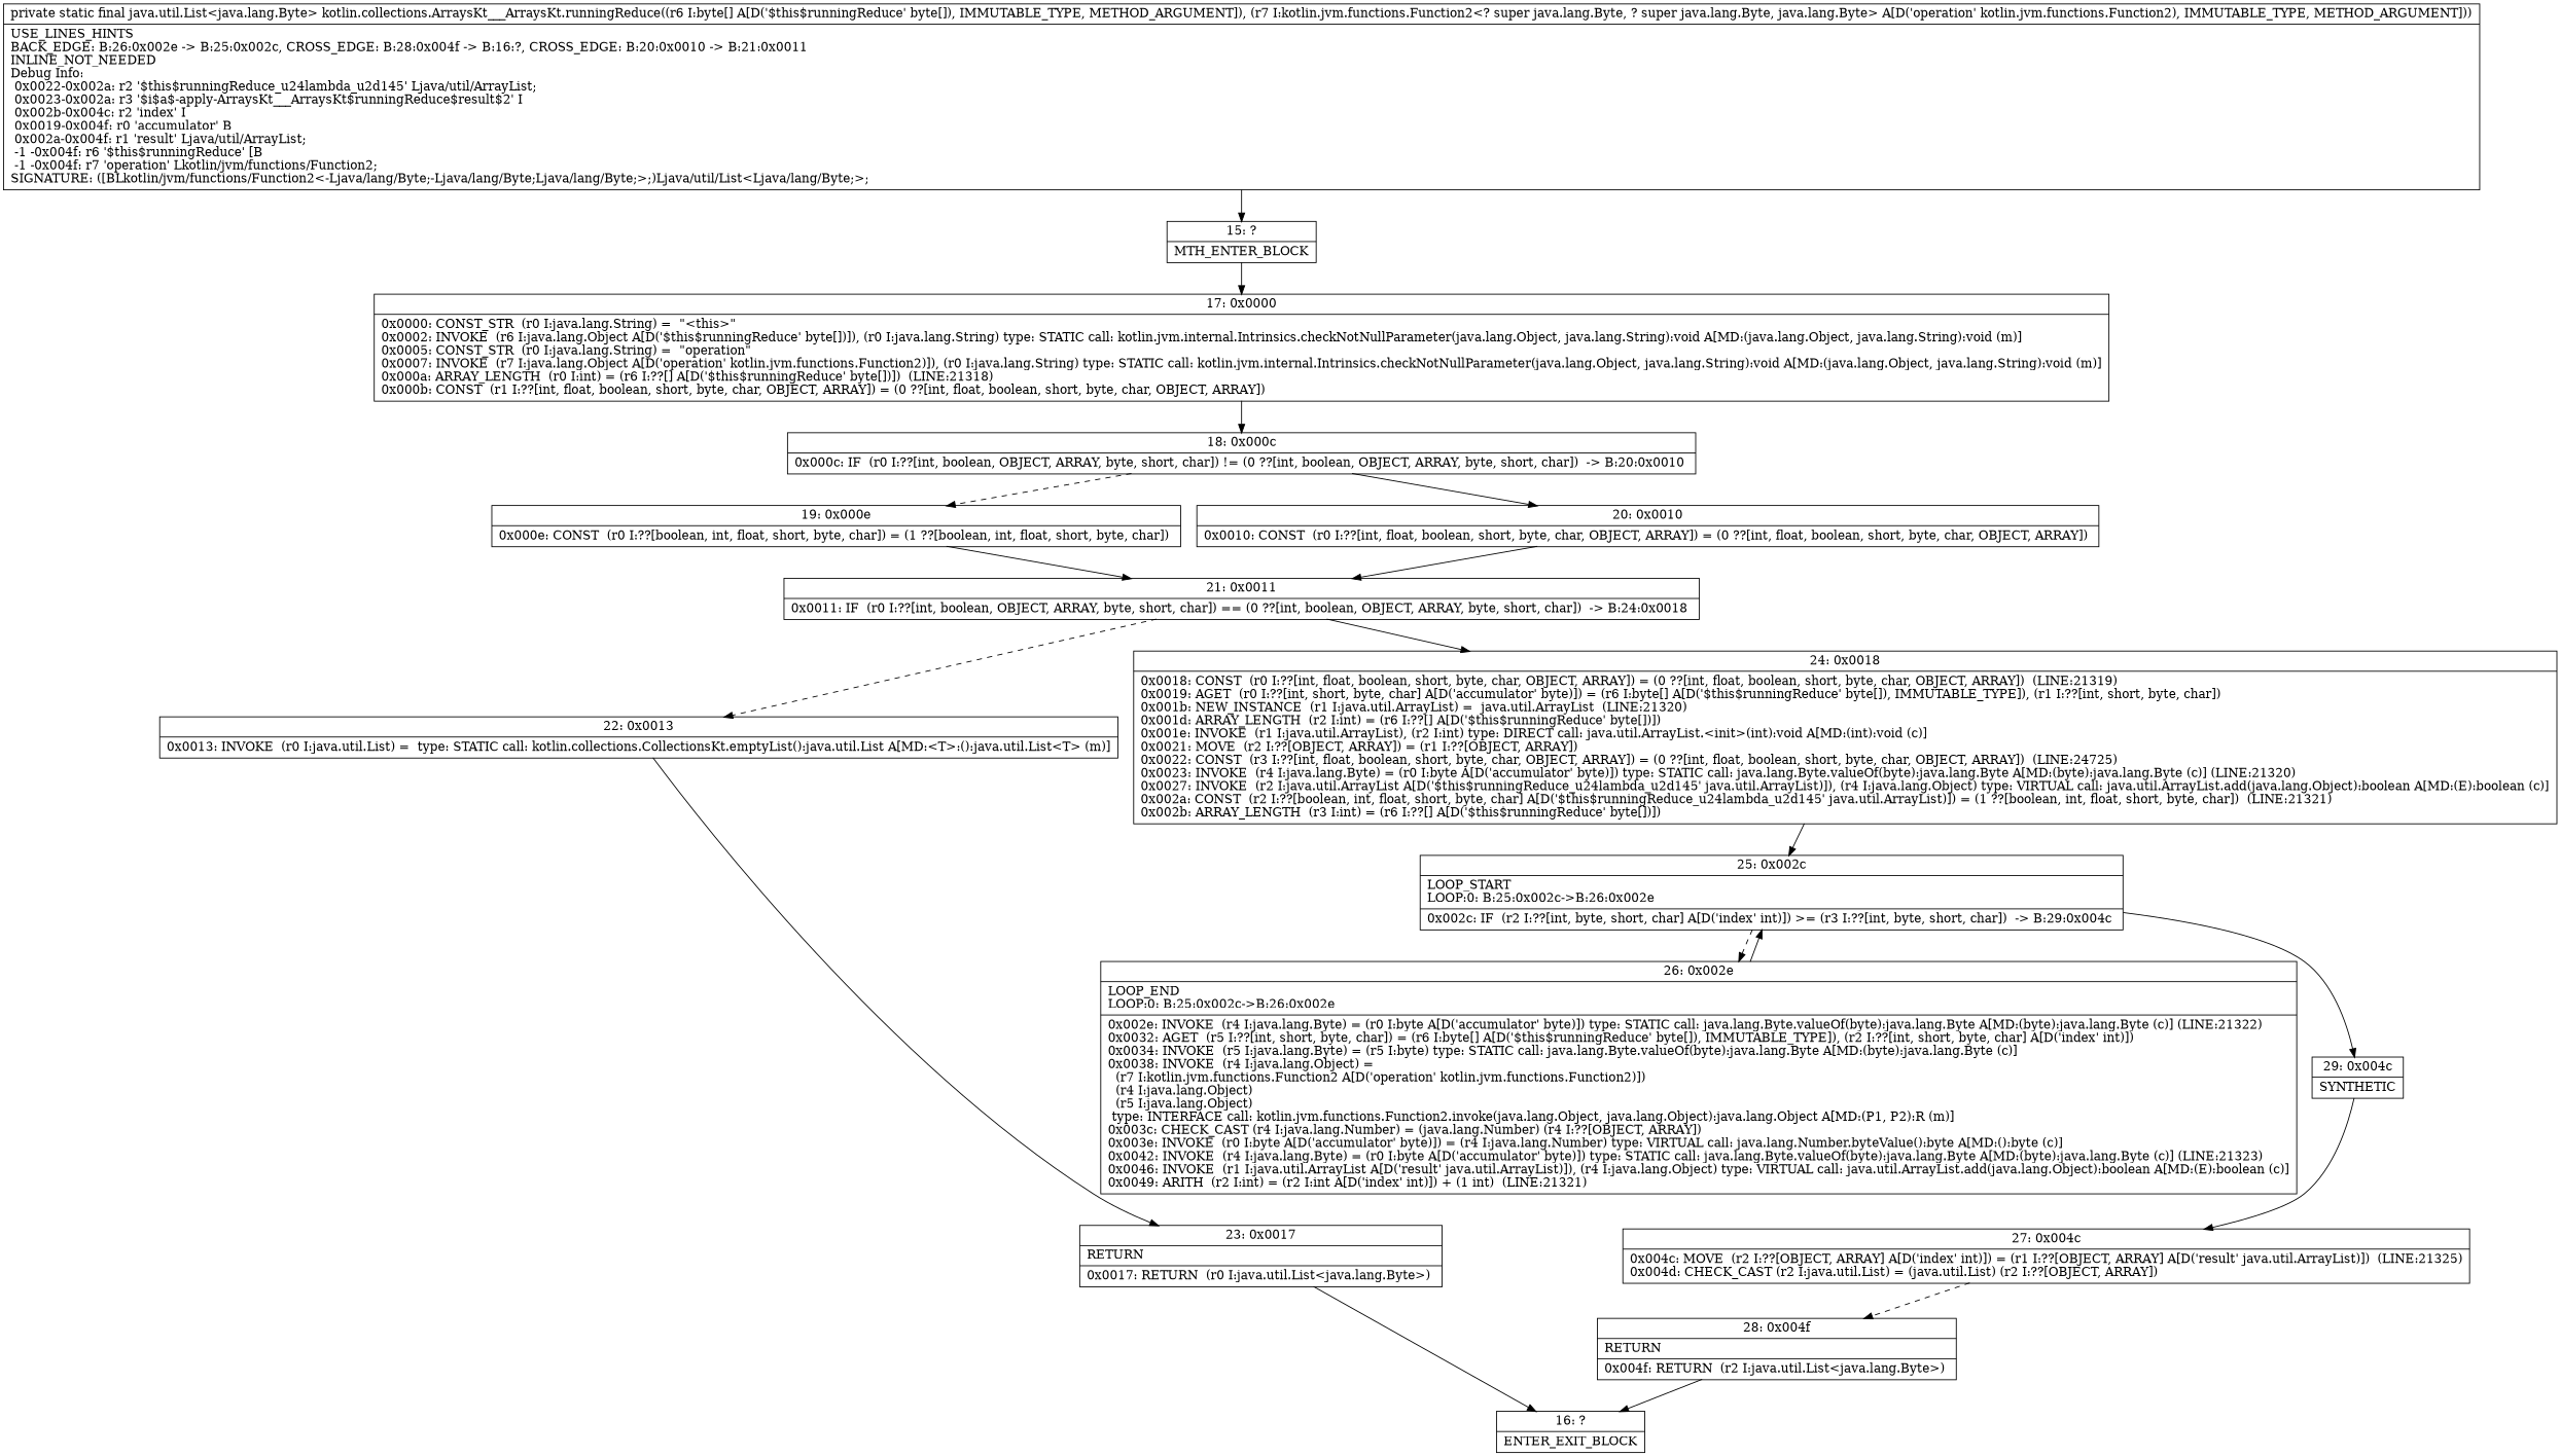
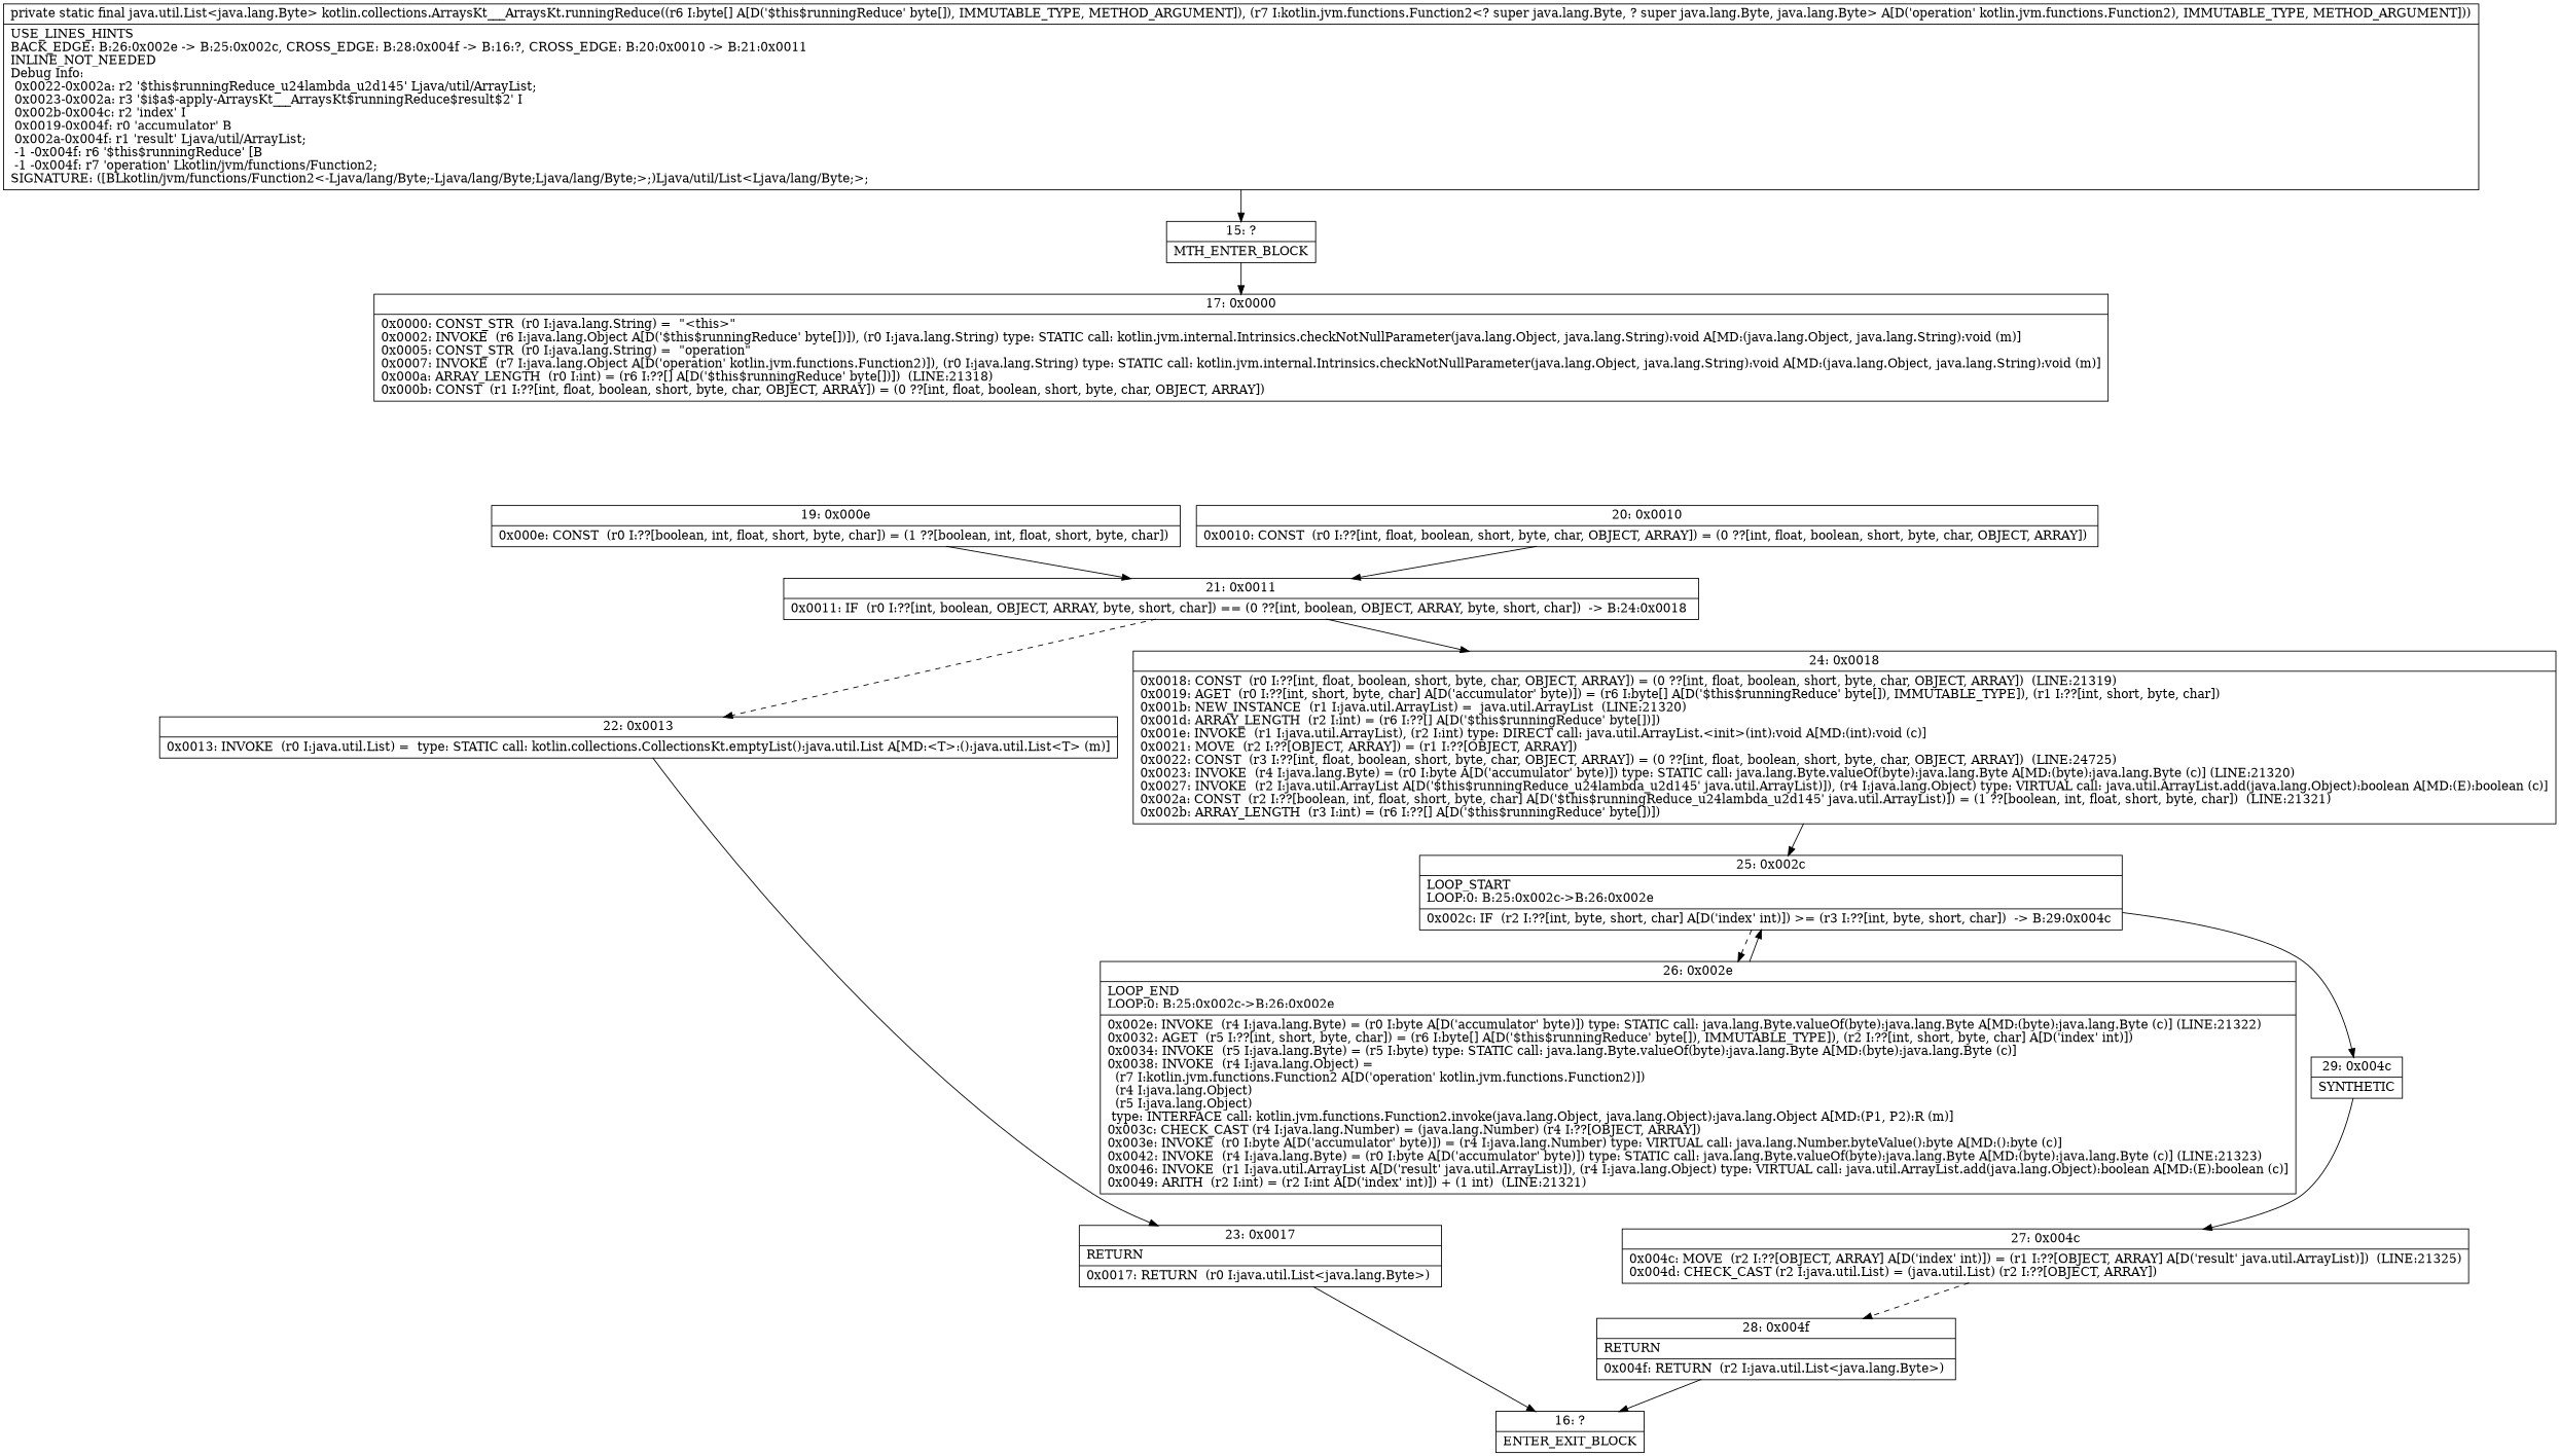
  digraph {
    node [shape=record]
    n1 [label="{15\:\ ?|MTH_ENTER_BLOCK\l}"]
    n2 [label="{17\:\ 0x0000|0x0000: CONST_STR  (r0 I:java.lang.String) =  \"\<this\>\" \l0x0002: INVOKE  (r6 I:java.lang.Object A[D('$this$runningReduce' byte[])]), (r0 I:java.lang.String) type: STATIC call: kotlin.jvm.internal.Intrinsics.checkNotNullParameter(java.lang.Object, java.lang.String):void A[MD:(java.lang.Object, java.lang.String):void (m)]\l0x0005: CONST_STR  (r0 I:java.lang.String) =  \"operation\" \l0x0007: INVOKE  (r7 I:java.lang.Object A[D('operation' kotlin.jvm.functions.Function2)]), (r0 I:java.lang.String) type: STATIC call: kotlin.jvm.internal.Intrinsics.checkNotNullParameter(java.lang.Object, java.lang.String):void A[MD:(java.lang.Object, java.lang.String):void (m)]\l0x000a: ARRAY_LENGTH  (r0 I:int) = (r6 I:??[] A[D('$this$runningReduce' byte[])])  (LINE:21318)\l0x000b: CONST  (r1 I:??[int, float, boolean, short, byte, char, OBJECT, ARRAY]) = (0 ??[int, float, boolean, short, byte, char, OBJECT, ARRAY]) \l}"]
-   n3 [label="{18\:\ 0x000c|0x000c: IF  (r0 I:??[int, boolean, OBJECT, ARRAY, byte, short, char]) != (0 ??[int, boolean, OBJECT, ARRAY, byte, short, char])  \-\> B:20:0x0010 \l}"]
    n4 [label="{19\:\ 0x000e|0x000e: CONST  (r0 I:??[boolean, int, float, short, byte, char]) = (1 ??[boolean, int, float, short, byte, char]) \l}"]
    n5 [label="{20\:\ 0x0010|0x0010: CONST  (r0 I:??[int, float, boolean, short, byte, char, OBJECT, ARRAY]) = (0 ??[int, float, boolean, short, byte, char, OBJECT, ARRAY]) \l}"]
    n6 [label="{21\:\ 0x0011|0x0011: IF  (r0 I:??[int, boolean, OBJECT, ARRAY, byte, short, char]) == (0 ??[int, boolean, OBJECT, ARRAY, byte, short, char])  \-\> B:24:0x0018 \l}"]
    n7 [label="{22\:\ 0x0013|0x0013: INVOKE  (r0 I:java.util.List) =  type: STATIC call: kotlin.collections.CollectionsKt.emptyList():java.util.List A[MD:\<T\>:():java.util.List\<T\> (m)]\l}"]
    n8 [label="{24\:\ 0x0018|0x0018: CONST  (r0 I:??[int, float, boolean, short, byte, char, OBJECT, ARRAY]) = (0 ??[int, float, boolean, short, byte, char, OBJECT, ARRAY])  (LINE:21319)\l0x0019: AGET  (r0 I:??[int, short, byte, char] A[D('accumulator' byte)]) = (r6 I:byte[] A[D('$this$runningReduce' byte[]), IMMUTABLE_TYPE]), (r1 I:??[int, short, byte, char]) \l0x001b: NEW_INSTANCE  (r1 I:java.util.ArrayList) =  java.util.ArrayList  (LINE:21320)\l0x001d: ARRAY_LENGTH  (r2 I:int) = (r6 I:??[] A[D('$this$runningReduce' byte[])]) \l0x001e: INVOKE  (r1 I:java.util.ArrayList), (r2 I:int) type: DIRECT call: java.util.ArrayList.\<init\>(int):void A[MD:(int):void (c)]\l0x0021: MOVE  (r2 I:??[OBJECT, ARRAY]) = (r1 I:??[OBJECT, ARRAY]) \l0x0022: CONST  (r3 I:??[int, float, boolean, short, byte, char, OBJECT, ARRAY]) = (0 ??[int, float, boolean, short, byte, char, OBJECT, ARRAY])  (LINE:24725)\l0x0023: INVOKE  (r4 I:java.lang.Byte) = (r0 I:byte A[D('accumulator' byte)]) type: STATIC call: java.lang.Byte.valueOf(byte):java.lang.Byte A[MD:(byte):java.lang.Byte (c)] (LINE:21320)\l0x0027: INVOKE  (r2 I:java.util.ArrayList A[D('$this$runningReduce_u24lambda_u2d145' java.util.ArrayList)]), (r4 I:java.lang.Object) type: VIRTUAL call: java.util.ArrayList.add(java.lang.Object):boolean A[MD:(E):boolean (c)]\l0x002a: CONST  (r2 I:??[boolean, int, float, short, byte, char] A[D('$this$runningReduce_u24lambda_u2d145' java.util.ArrayList)]) = (1 ??[boolean, int, float, short, byte, char])  (LINE:21321)\l0x002b: ARRAY_LENGTH  (r3 I:int) = (r6 I:??[] A[D('$this$runningReduce' byte[])]) \l}"]
    n9 [label="{23\:\ 0x0017|RETURN\l|0x0017: RETURN  (r0 I:java.util.List\<java.lang.Byte\>) \l}"]
    n10 [label="{25\:\ 0x002c|LOOP_START\lLOOP:0: B:25:0x002c\-\>B:26:0x002e\l|0x002c: IF  (r2 I:??[int, byte, short, char] A[D('index' int)]) \>= (r3 I:??[int, byte, short, char])  \-\> B:29:0x004c \l}"]
    n11 [label="{16\:\ ?|ENTER_EXIT_BLOCK\l}"]
    n12 [label="{26\:\ 0x002e|LOOP_END\lLOOP:0: B:25:0x002c\-\>B:26:0x002e\l|0x002e: INVOKE  (r4 I:java.lang.Byte) = (r0 I:byte A[D('accumulator' byte)]) type: STATIC call: java.lang.Byte.valueOf(byte):java.lang.Byte A[MD:(byte):java.lang.Byte (c)] (LINE:21322)\l0x0032: AGET  (r5 I:??[int, short, byte, char]) = (r6 I:byte[] A[D('$this$runningReduce' byte[]), IMMUTABLE_TYPE]), (r2 I:??[int, short, byte, char] A[D('index' int)]) \l0x0034: INVOKE  (r5 I:java.lang.Byte) = (r5 I:byte) type: STATIC call: java.lang.Byte.valueOf(byte):java.lang.Byte A[MD:(byte):java.lang.Byte (c)]\l0x0038: INVOKE  (r4 I:java.lang.Object) = \l  (r7 I:kotlin.jvm.functions.Function2 A[D('operation' kotlin.jvm.functions.Function2)])\l  (r4 I:java.lang.Object)\l  (r5 I:java.lang.Object)\l type: INTERFACE call: kotlin.jvm.functions.Function2.invoke(java.lang.Object, java.lang.Object):java.lang.Object A[MD:(P1, P2):R (m)]\l0x003c: CHECK_CAST (r4 I:java.lang.Number) = (java.lang.Number) (r4 I:??[OBJECT, ARRAY]) \l0x003e: INVOKE  (r0 I:byte A[D('accumulator' byte)]) = (r4 I:java.lang.Number) type: VIRTUAL call: java.lang.Number.byteValue():byte A[MD:():byte (c)]\l0x0042: INVOKE  (r4 I:java.lang.Byte) = (r0 I:byte A[D('accumulator' byte)]) type: STATIC call: java.lang.Byte.valueOf(byte):java.lang.Byte A[MD:(byte):java.lang.Byte (c)] (LINE:21323)\l0x0046: INVOKE  (r1 I:java.util.ArrayList A[D('result' java.util.ArrayList)]), (r4 I:java.lang.Object) type: VIRTUAL call: java.util.ArrayList.add(java.lang.Object):boolean A[MD:(E):boolean (c)]\l0x0049: ARITH  (r2 I:int) = (r2 I:int A[D('index' int)]) + (1 int)  (LINE:21321)\l}"]
    n13 [label="{29\:\ 0x004c|SYNTHETIC\l}"]
    n14 [label="{27\:\ 0x004c|0x004c: MOVE  (r2 I:??[OBJECT, ARRAY] A[D('index' int)]) = (r1 I:??[OBJECT, ARRAY] A[D('result' java.util.ArrayList)])  (LINE:21325)\l0x004d: CHECK_CAST (r2 I:java.util.List) = (java.util.List) (r2 I:??[OBJECT, ARRAY]) \l}"]
    n15 [label="{28\:\ 0x004f|RETURN\l|0x004f: RETURN  (r2 I:java.util.List\<java.lang.Byte\>) \l}"]
    n16 [label="{private static final java.util.List\<java.lang.Byte\> kotlin.collections.ArraysKt___ArraysKt.runningReduce((r6 I:byte[] A[D('$this$runningReduce' byte[]), IMMUTABLE_TYPE, METHOD_ARGUMENT]), (r7 I:kotlin.jvm.functions.Function2\<? super java.lang.Byte, ? super java.lang.Byte, java.lang.Byte\> A[D('operation' kotlin.jvm.functions.Function2), IMMUTABLE_TYPE, METHOD_ARGUMENT]))  | USE_LINES_HINTS\lBACK_EDGE: B:26:0x002e \-\> B:25:0x002c, CROSS_EDGE: B:28:0x004f \-\> B:16:?, CROSS_EDGE: B:20:0x0010 \-\> B:21:0x0011\lINLINE_NOT_NEEDED\lDebug Info:\l  0x0022\-0x002a: r2 '$this$runningReduce_u24lambda_u2d145' Ljava\/util\/ArrayList;\l  0x0023\-0x002a: r3 '$i$a$\-apply\-ArraysKt___ArraysKt$runningReduce$result$2' I\l  0x002b\-0x004c: r2 'index' I\l  0x0019\-0x004f: r0 'accumulator' B\l  0x002a\-0x004f: r1 'result' Ljava\/util\/ArrayList;\l  \-1 \-0x004f: r6 '$this$runningReduce' [B\l  \-1 \-0x004f: r7 'operation' Lkotlin\/jvm\/functions\/Function2;\lSIGNATURE: ([BLkotlin\/jvm\/functions\/Function2\<\-Ljava\/lang\/Byte;\-Ljava\/lang\/Byte;Ljava\/lang\/Byte;\>;)Ljava\/util\/List\<Ljava\/lang\/Byte;\>;\l}"]
    n1 -> n2
-   n2 -> n3
-   n3 -> n4 [style=dashed]
-   n3 -> n5
    n4 -> n6
    n5 -> n6
    n6 -> n7 [style=dashed]
    n6 -> n8
    n7 -> n9
    n8 -> n10
    n9 -> n11
    n10 -> n12 [style=dashed]
    n10 -> n13
    n12 -> n10
    n13 -> n14
    n14 -> n15 [style=dashed]
    n15 -> n11
    n16 -> n1
  }
